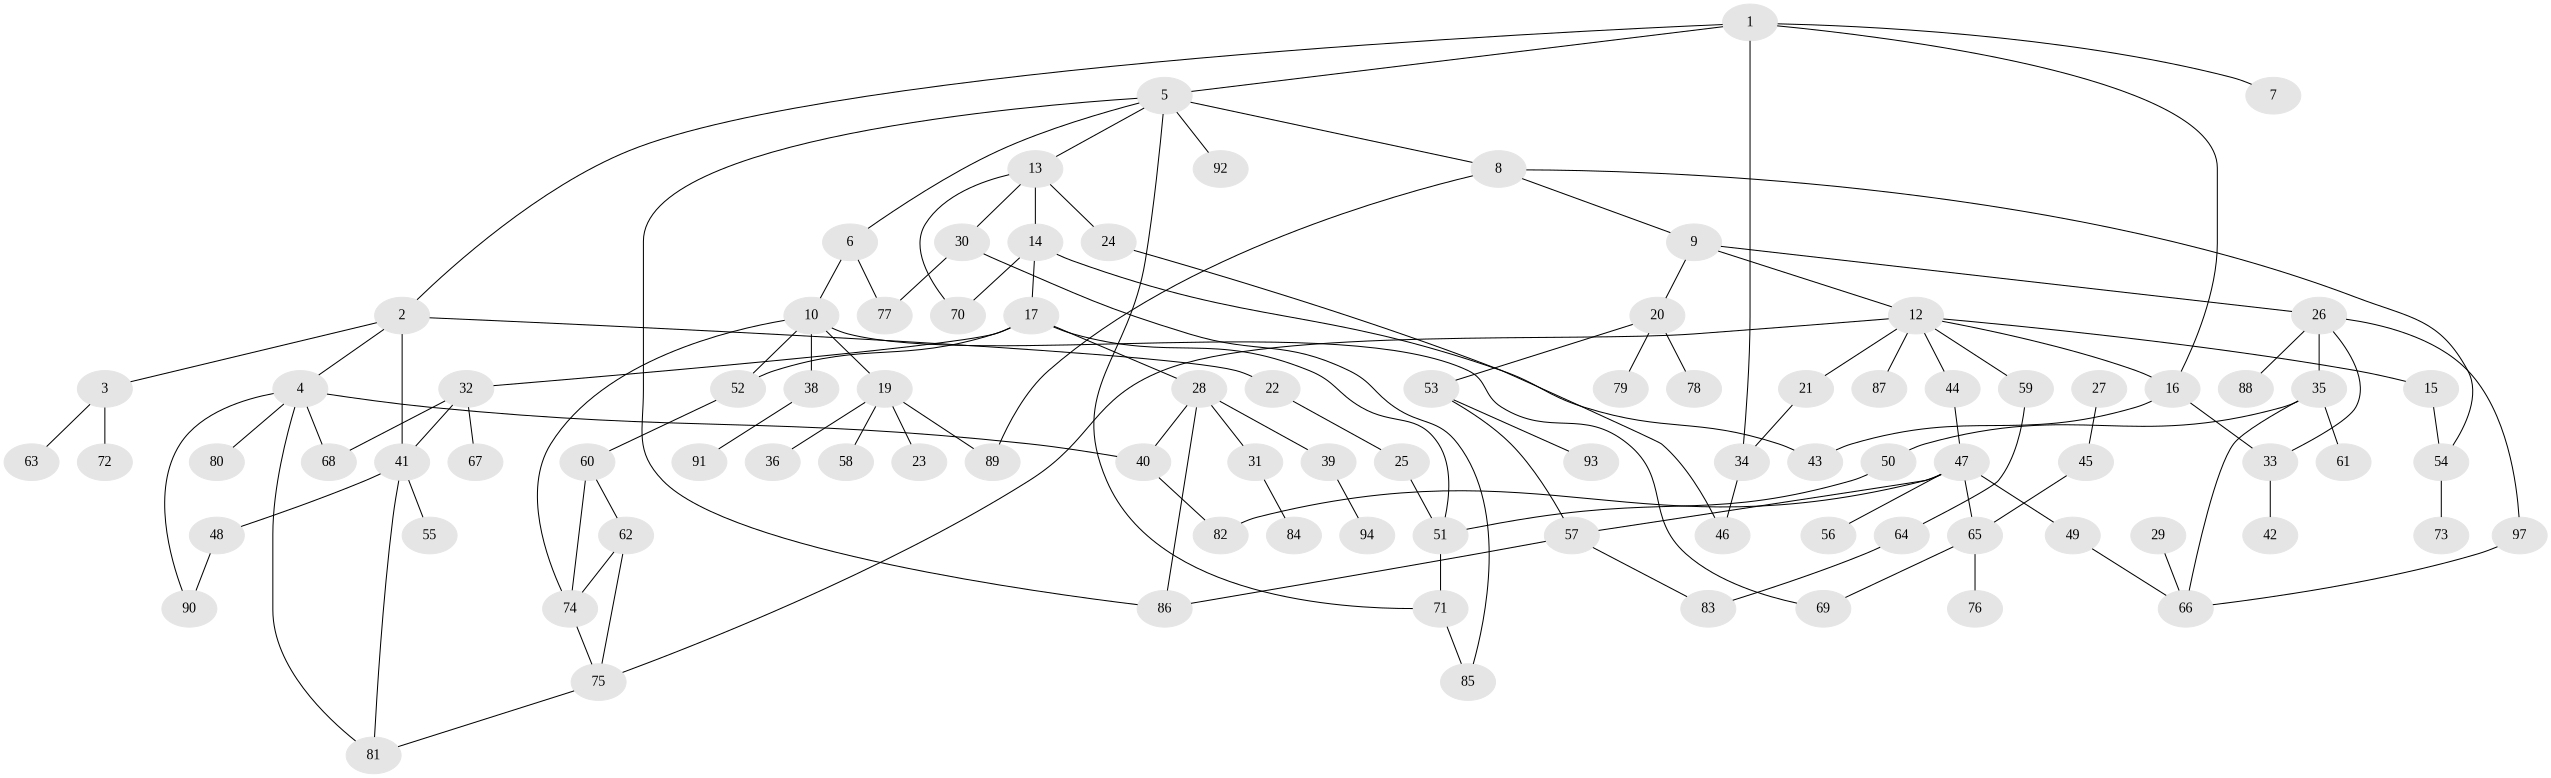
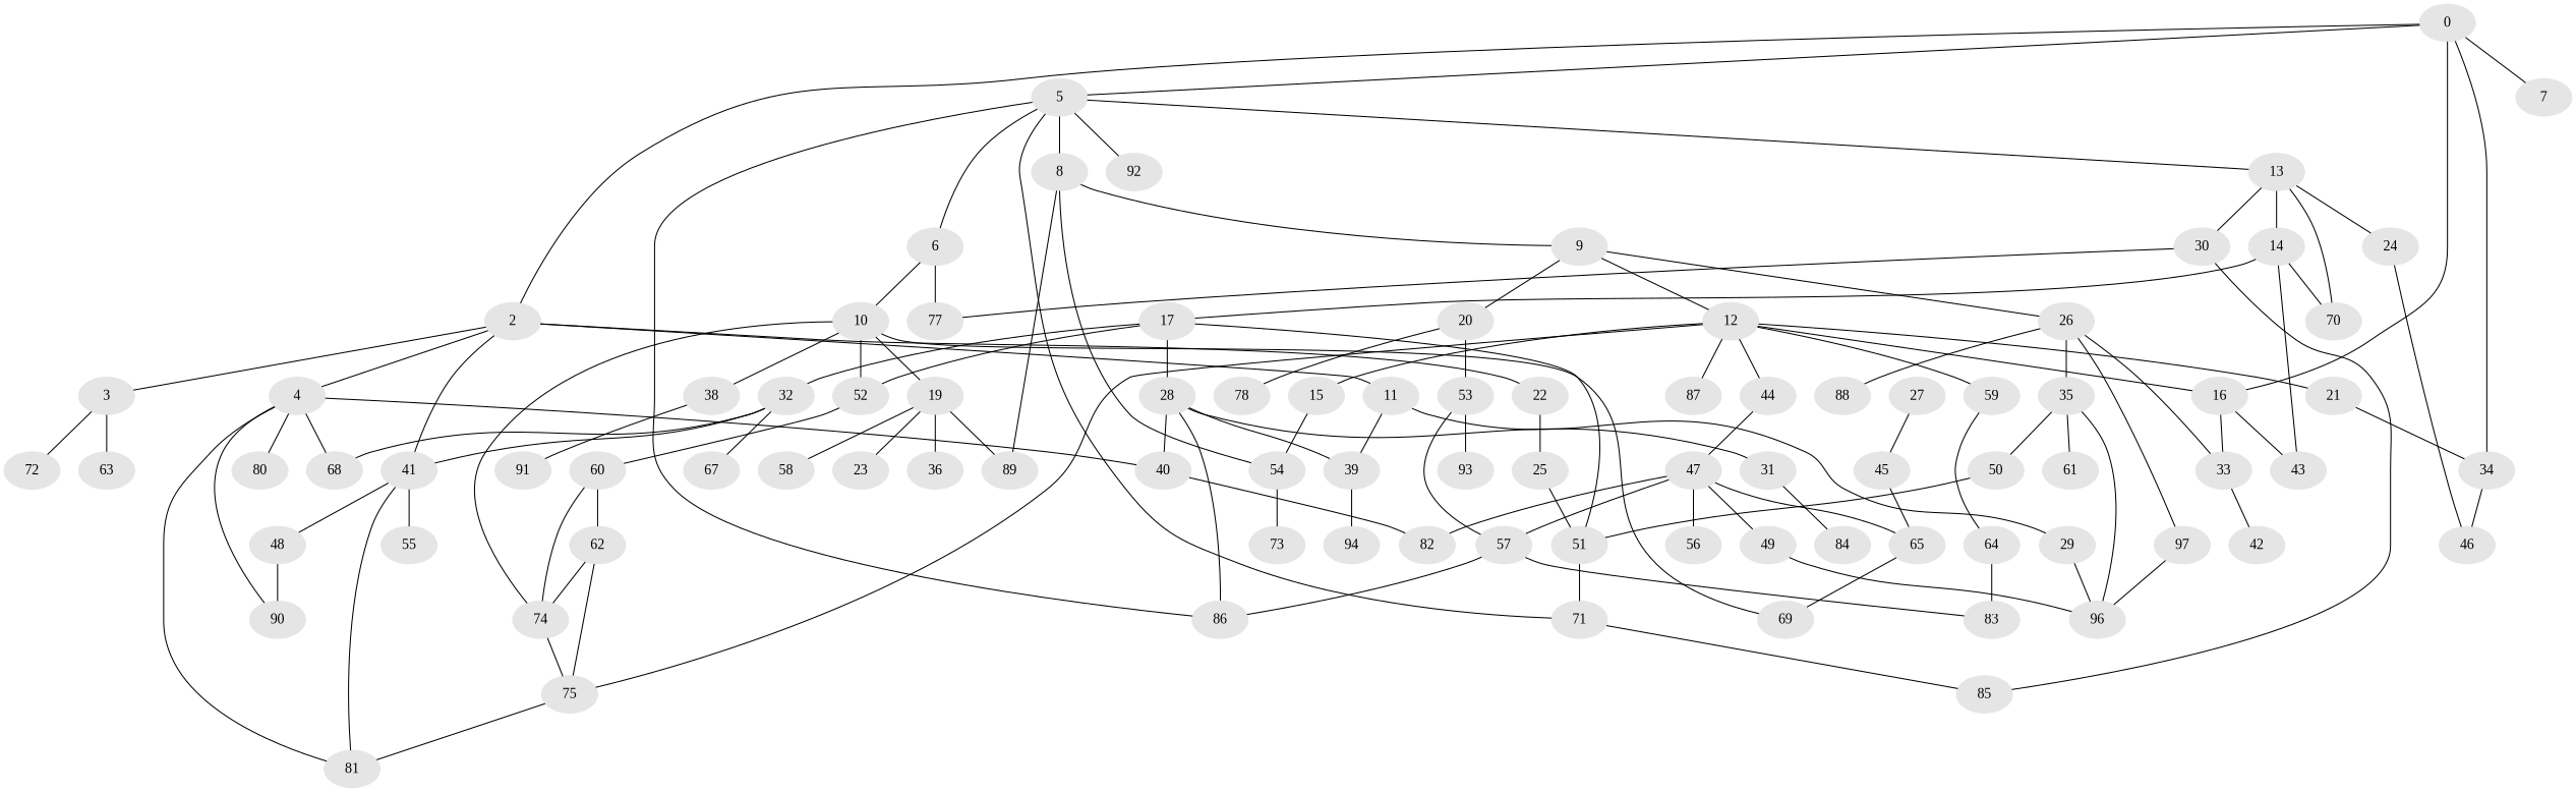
  graph {
    fontname="Liberation Serif"
    node [color=gray90 fontname="Liberation Serif" style=filled]
    edge [fontname="Liberation Serif"]
-   1
+   1 [label=0]
    2
    5
    7
    16
    34
    3
    4
+   11
    22
    41
    6
    8
    13
    71
    86
    92
    43
    33
    46
    63
    72
    40
    68
    80
    81
    90
    29
    39
    25
    48
    55
    82
    10
    77
    9
    54
    89
    14
    24
    30
    70
    85
    19
    38
    52
    69
    74
    12
    20
    26
    73
    15
    21
    44
    59
    75
    87
    53
    78
-   79
    35
    n63 [label=97]
    88
    23
    36
    58
    91
    60
-   66
+   66 [label=96]
    94
    47
    64
    17
    28
    32
    51
    42
    31
    67
    27
    45
    57
    93
    50
    61
    65
    84
    49
    56
-   76
    83
    62
    1 -- 2
    1 -- 5
    1 -- 7
    1 -- 16
    1 -- 34
    2 -- 3
    2 -- 4
+   2 -- 11
    2 -- 22
    2 -- 41
    5 -- 6
    5 -- 8
    5 -- 13
    5 -- 71
    5 -- 86
    5 -- 92
    16 -- 43
    16 -- 33
    34 -- 46
    3 -- 63
    3 -- 72
    4 -- 40
    4 -- 68
    4 -- 80
    4 -- 81
    4 -- 90
+   11 -- 29
+   11 -- 39
    22 -- 25
    41 -- 81
    41 -- 48
    41 -- 55
    6 -- 10
    6 -- 77
    8 -- 9
    8 -- 54
    8 -- 89
    13 -- 14
    13 -- 24
    13 -- 30
    13 -- 70
    71 -- 85
    33 -- 42
    40 -- 82
    29 -- 66
    39 -- 94
    25 -- 51
    48 -- 90
    10 -- 19
    10 -- 38
    10 -- 52
    10 -- 69
    10 -- 74
    9 -- 12
    9 -- 20
    9 -- 26
    54 -- 73
    14 -- 43
    14 -- 70
    14 -- 17
    24 -- 46
    30 -- 77
    30 -- 85
    19 -- 89
    19 -- 23
    19 -- 36
    19 -- 58
    38 -- 91
    52 -- 60
    74 -- 75
    12 -- 16
    12 -- 15
    12 -- 21
    12 -- 44
    12 -- 59
    12 -- 75
    12 -- 87
    20 -- 53
    20 -- 78
-   20 -- 79
    26 -- 33
    26 -- 35
    26 -- n63
    26 -- 88
    15 -- 54
    21 -- 34
    44 -- 47
    59 -- 64
    75 -- 81
    53 -- 57
    53 -- 93
    35 -- 66
    35 -- 50
    35 -- 61
    n63 -- 66
    60 -- 74
    60 -- 62
    47 -- 82
    47 -- 57
    47 -- 65
    47 -- 49
    47 -- 56
    64 -- 83
    17 -- 52
    17 -- 28
    17 -- 32
    17 -- 51
    28 -- 86
    28 -- 40
    28 -- 39
    28 -- 31
    32 -- 41
    32 -- 68
    32 -- 67
    51 -- 71
    31 -- 84
    27 -- 45
    45 -- 65
    57 -- 86
    57 -- 83
    50 -- 51
    65 -- 69
-   65 -- 76
    49 -- 66
    62 -- 74
    62 -- 75
  }
